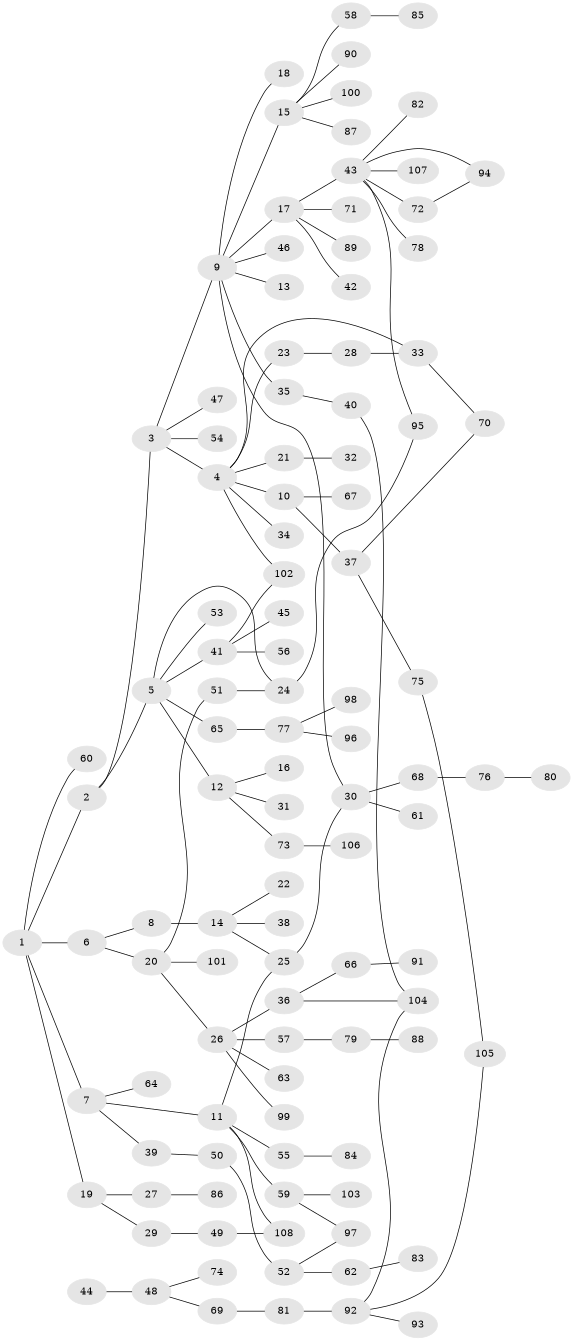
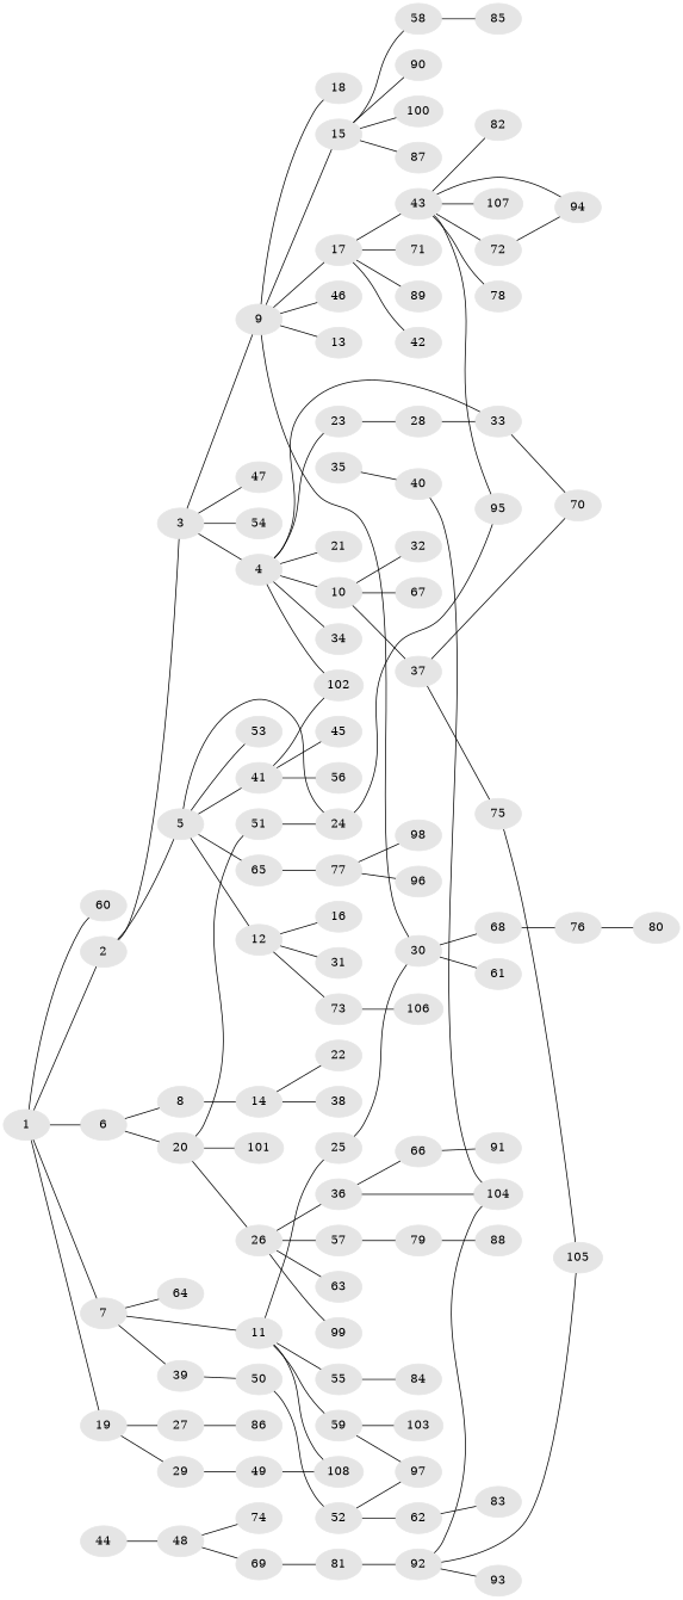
  graph {
    rankdir=LR
    node [color=gray90 style=filled]
    1
    2
    6
    7
    19
    60
    3
    5
    8
    20
    11
    39
    64
    27
    29
    4
    9
    47
    54
    12
    24
    41
    53
    65
    10
    21
    23
    33
    34
    102
    13
    15
    17
    18
    30
    35
    46
    32
    37
    67
    28
    70
    16
    31
    73
    95
    45
    56
    77
    14
    26
    51
    101
    25
    55
    59
    108
    50
    22
    38
    58
    87
    90
    100
    42
    43
    71
    89
    61
    68
    40
    75
    84
    97
    103
    106
    85
    72
    78
    82
    94
    107
    86
    49
    36
    57
    63
    99
    66
    104
    79
    44
    48
    76
    91
    105
    52
    69
    74
    81
    62
    83
    88
    96
    98
    80
    92
    93
    1 -- 2
    1 -- 6
    1 -- 7
    1 -- 19
    1 -- 60
    2 -- 3
    2 -- 5
    6 -- 8
    6 -- 20
    7 -- 11
    7 -- 39
    7 -- 64
    19 -- 27
    19 -- 29
    3 -- 4
    3 -- 9
    3 -- 47
    3 -- 54
    5 -- 12
    5 -- 24
    5 -- 41
    5 -- 53
    5 -- 65
    8 -- 14
    20 -- 26
    20 -- 51
    20 -- 101
    11 -- 25
    11 -- 55
    11 -- 59
    11 -- 108
    39 -- 50
    27 -- 86
    29 -- 49
    4 -- 10
    4 -- 21
    4 -- 23
    4 -- 33
    4 -- 34
    4 -- 102
    9 -- 13
    9 -- 15
    9 -- 17
    9 -- 18
    9 -- 30
-   9 -- 35
    9 -- 46
    12 -- 16
    12 -- 31
    12 -- 73
    24 -- 95
    41 -- 102
    41 -- 45
    41 -- 56
    65 -- 77
-   21 -- 32
+   10 -- 32
    10 -- 37
    10 -- 67
    23 -- 28
    33 -- 70
    15 -- 58
    15 -- 87
    15 -- 90
    15 -- 100
    17 -- 42
    17 -- 43
    17 -- 71
    17 -- 89
    30 -- 61
    30 -- 68
    35 -- 40
    37 -- 70
    37 -- 75
    28 -- 33
    73 -- 106
    77 -- 96
    77 -- 98
-   14 -- 25
    14 -- 22
    14 -- 38
    26 -- 36
    26 -- 57
    26 -- 63
    26 -- 99
    51 -- 24
    25 -- 30
    55 -- 84
    59 -- 97
    59 -- 103
    50 -- 52
    58 -- 85
    43 -- 95
    43 -- 72
    43 -- 78
    43 -- 82
    43 -- 94
    43 -- 107
    68 -- 76
    40 -- 104
    75 -- 105
    72 -- 94
    49 -- 108
    36 -- 66
    36 -- 104
    57 -- 79
    66 -- 91
    79 -- 88
    44 -- 48
    48 -- 69
    48 -- 74
    76 -- 80
    52 -- 97
    52 -- 62
    69 -- 81
    81 -- 92
    62 -- 83
    92 -- 104
    92 -- 105
    92 -- 93
  }
